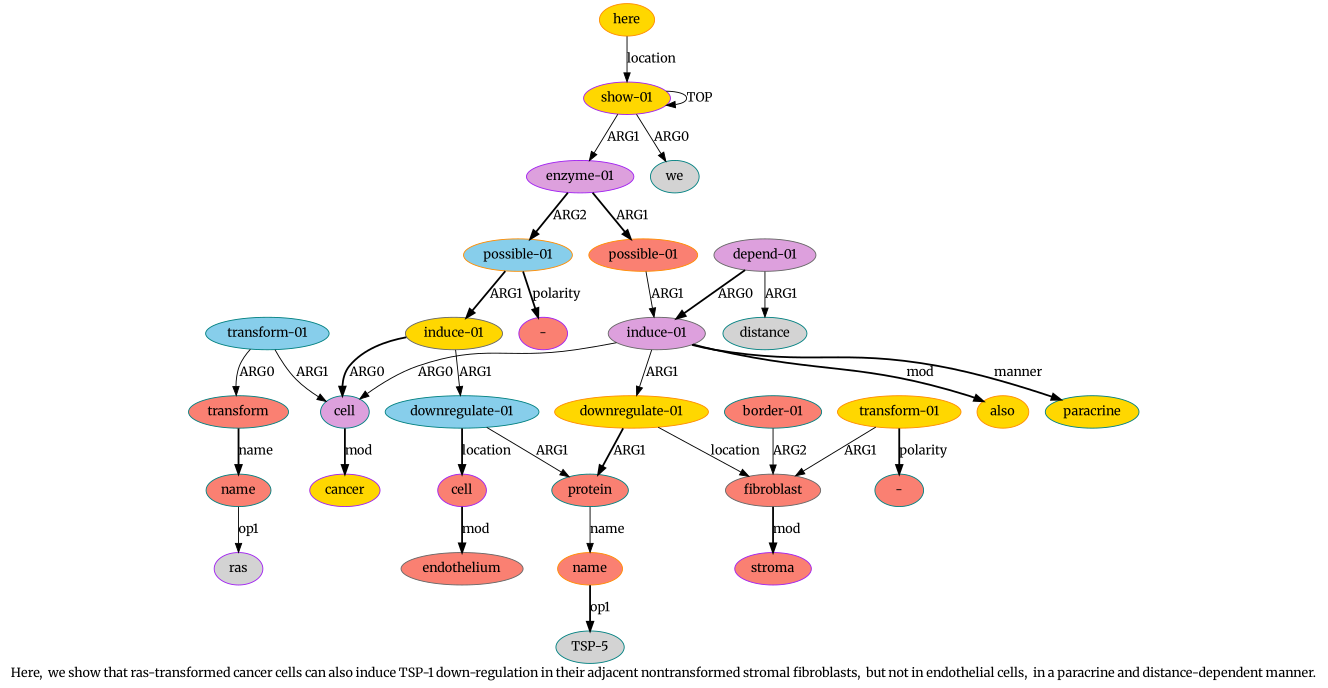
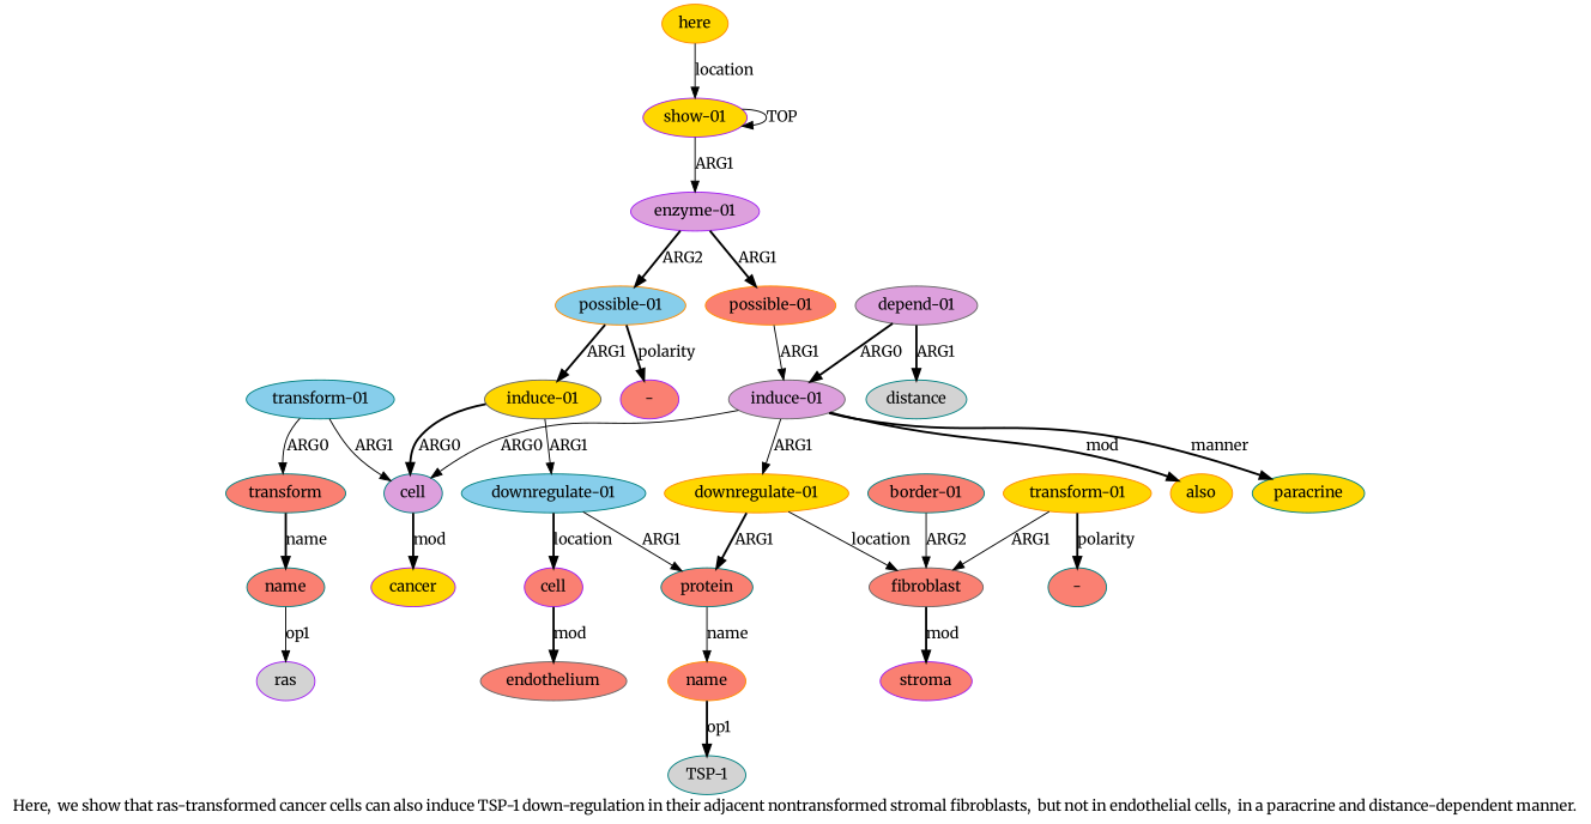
  digraph {
    fontname=Merriweather
    label="Here,  we show that ras-transformed cancer cells can also induce TSP-1 down-regulation in their adjacent nontransformed stromal fibroblasts,  but not in endothelial cells,  in a paracrine and distance-dependent manner."
    node [color=teal fillcolor=salmon fontname=Merriweather gold_ind=-1 gold_label="possible-01" style=filled test_ind=-1 test_label="possible-01"]
    edge [color=black fontname=Merriweather gold_label=ARG1 style=solid test_label=ARG1]
    n1 [fillcolor=lightgrey gold_ind=20 gold_label=distance label=distance test_ind=20 test_label=distance]
    n2 [color=darkorange fillcolor=skyblue gold_ind=21 label="possible-01" test_ind=21]
    n3 [color=gray40 fillcolor=gold gold_ind=22 gold_label="induce-01" label="induce-01" test_ind=22 test_label="induce-01"]
    n4 [color=purple gold_label="-" label="-" test_label="-"]
    n5 [fillcolor=skyblue gold_ind=23 gold_label="downregulate-01" label="downregulate-01" test_ind=23 test_label="downregulate-01"]
    n6 [fillcolor=plum gold_ind=5 gold_label=cell label=cell test_ind=5 test_label=cell]
    n7 [color=purple gold_ind=24 gold_label=cell label=cell test_ind=24 test_label=cell]
    n8 [gold_ind=11 gold_label=protein label=protein test_ind=11 test_label=protein]
    n9 [color=purple fillcolor=gold gold_ind=6 gold_label=cancer label=cancer test_ind=6 test_label=cancer]
    n10 [color=gray40 gold_ind=25 gold_label=endothelium label=endothelium test_ind=25 test_label=endothelium]
    n11 [color=darkorange gold_ind=12 gold_label=name label=name test_ind=12 test_label=name]
-   n12 [fillcolor=lightgrey gold_label="TSP-1" label="TSP-5" test_label="TSP-1"]
+   n12 [fillcolor=lightgrey gold_label="TSP-1" label="TSP-1" test_label="TSP-1"]
    n13 [color=darkorange fillcolor=gold gold_ind=26 gold_label=here label=here test_ind=26 test_label=here]
    n14 [color=purple fillcolor=gold gold_ind=0 gold_label="show-01" label="show-01" test_ind=0 test_label="show-01"]
    n15 [gold_label="-" label="-" test_label="-"]
    n16 [color=purple fillcolor=lightgrey gold_label=ras label=ras test_label=ras]
    n17 [color=darkorange fillcolor=gold gold_ind=15 gold_label="transform-01" label="transform-01" test_ind=15 test_label="transform-01"]
    n18 [color=gray40 gold_ind=13 gold_label=fibroblast label=fibroblast test_ind=13 test_label=fibroblast]
    n19 [color=purple gold_ind=14 gold_label=stroma label=stroma test_ind=14 test_label=stroma]
    n20 [color=darkorange fillcolor=gold gold_ind=17 gold_label=also label=also test_ind=17 test_label=also]
    n21 [gold_ind=16 gold_label="border-01" label="border-01" test_ind=16 test_label="border-01"]
    n22 [color=darkorange fillcolor=gold gold_ind=10 gold_label="downregulate-01" label="downregulate-01" test_ind=10 test_label="downregulate-01"]
    n23 [color=gray40 fillcolor=plum gold_ind=19 gold_label="depend-01" label="depend-01" test_ind=19 test_label="depend-01"]
    n24 [color=gray40 fillcolor=plum gold_ind=4 gold_label="induce-01" label="induce-01" test_ind=4 test_label="induce-01"]
    n25 [fillcolor=gold gold_ind=18 gold_label=paracrine label=paracrine test_ind=18 test_label=paracrine]
-   n26 [fillcolor=lightgrey gold_ind=1 gold_label=we label=we test_ind=1 test_label=we]
    n27 [color=purple fillcolor=plum gold_ind=2 gold_label="contrast-01" label="enzyme-01" test_ind=2 test_label="contrast-01"]
    n28 [color=darkorange gold_ind=3 label="possible-01" test_ind=3]
    n29 [fillcolor=skyblue gold_ind=7 gold_label="transform-01" label="transform-01" test_ind=7 test_label="transform-01"]
    n30 [gold_ind=8 gold_label=enzyme label=transform test_ind=8 test_label=enzyme]
    n31 [gold_ind=9 gold_label=name label=name test_ind=9 test_label=name]
    n2 -> n3 [label=ARG1 style=bold]
    n2 -> n4 [gold_label=polarity label=polarity style=bold test_label=polarity]
    n3 -> n5 [label=ARG1]
    n3 -> n6 [gold_label=ARG0 label=ARG0 style=bold test_label=ARG0]
    n5 -> n7 [gold_label=location label=location style=bold test_label=location]
    n5 -> n8 [label=ARG1]
    n6 -> n9 [gold_label=mod label=mod style=bold test_label=mod]
    n7 -> n10 [gold_label=mod label=mod style=bold test_label=mod]
    n8 -> n11 [gold_label=name label=name test_label=name]
    n11 -> n12 [gold_label=op1 label=op1 style=bold test_label=op1]
    n13 -> n14 [gold_label=location label=location test_label=location]
    n14 -> n14 [gold_label=TOP label=TOP test_label=TOP]
-   n14 -> n26 [gold_label=ARG0 label=ARG0 test_label=ARG0]
    n14 -> n27 [label=ARG1]
    n17 -> n15 [gold_label=polarity label=polarity style=bold test_label=polarity]
    n17 -> n18 [label=ARG1]
    n18 -> n19 [gold_label=mod label=mod style=bold test_label=mod]
    n21 -> n18 [gold_label=ARG2 label=ARG2 test_label=ARG2]
    n22 -> n8 [label=ARG1 style=bold]
    n22 -> n18 [gold_label=location label=location test_label=location]
-   n23 -> n1 [label=ARG1]
+   n23 -> n1 [label=ARG1 style=bold]
    n23 -> n24 [gold_label=ARG0 label=ARG0 style=bold test_label=ARG0]
    n24 -> n6 [gold_label=ARG0 label=ARG0 test_label=ARG0]
    n24 -> n20 [gold_label=mod label=mod style=bold test_label=mod]
    n24 -> n22 [label=ARG1]
    n24 -> n25 [gold_label=manner label=manner style=bold test_label=manner]
    n27 -> n2 [gold_label=ARG2 label=ARG2 style=bold test_label=ARG2]
    n27 -> n28 [label=ARG1 style=bold]
    n28 -> n24 [label=ARG1]
    n29 -> n6 [label=ARG1]
    n29 -> n30 [gold_label=ARG0 label=ARG0 test_label=ARG0]
    n30 -> n31 [gold_label=name label=name style=bold test_label=name]
    n31 -> n16 [gold_label=op1 label=op1 test_label=op1]
  }
